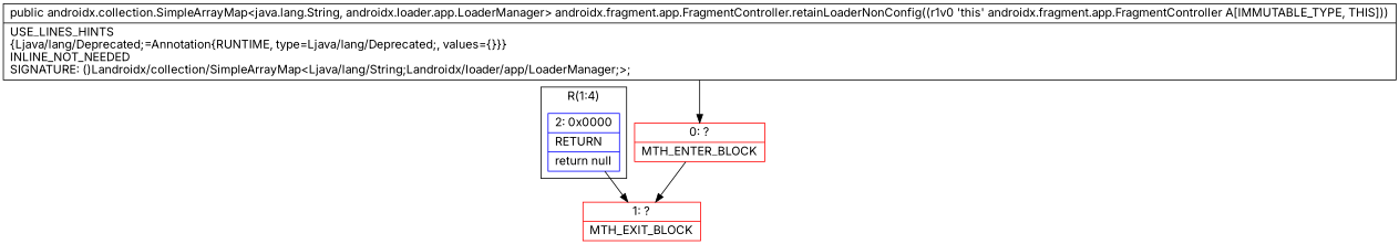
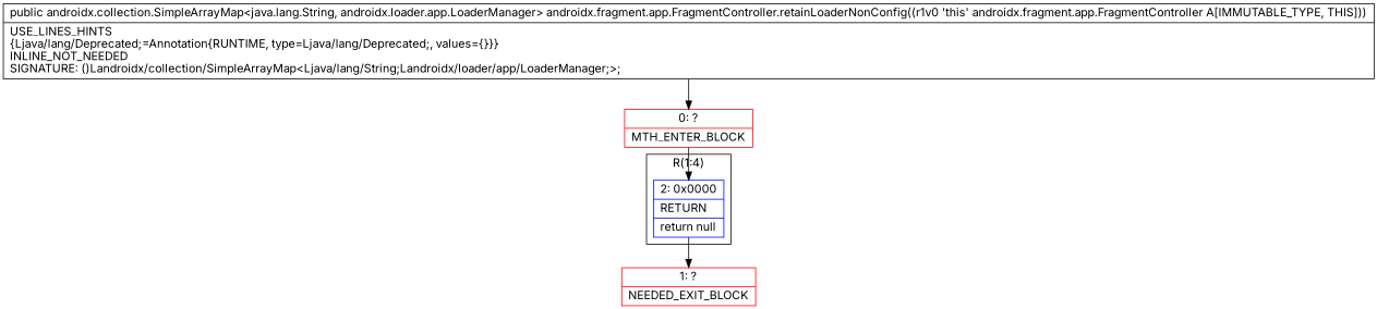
  digraph {
    fontname=Inter
    node [color=red fontname=Inter shape=record]
    edge [fontname=Inter]
    n1 [color=blue label="{2\:\ 0x0000|RETURN\l|return null\l}"]
-   n2 [label="{1\:\ ?|MTH_EXIT_BLOCK\l}"]
+   n2 [label="{1\:\ ?|NEEDED_EXIT_BLOCK\l}"]
    n3 [label="{0\:\ ?|MTH_ENTER_BLOCK\l}"]
    n4 [label="{public androidx.collection.SimpleArrayMap\<java.lang.String, androidx.loader.app.LoaderManager\> androidx.fragment.app.FragmentController.retainLoaderNonConfig((r1v0 'this' androidx.fragment.app.FragmentController A[IMMUTABLE_TYPE, THIS]))  | USE_LINES_HINTS\l\{Ljava\/lang\/Deprecated;=Annotation\{RUNTIME, type=Ljava\/lang\/Deprecated;, values=\{\}\}\}\lINLINE_NOT_NEEDED\lSIGNATURE: ()Landroidx\/collection\/SimpleArrayMap\<Ljava\/lang\/String;Landroidx\/loader\/app\/LoaderManager;\>;\l}" color=""]
    subgraph cluster_1 {
      label="R(1:4)"
      n1
    }
    n1 -> n2
-   n3 -> n2
+   n3 -> n1
    n4 -> n3
  }
